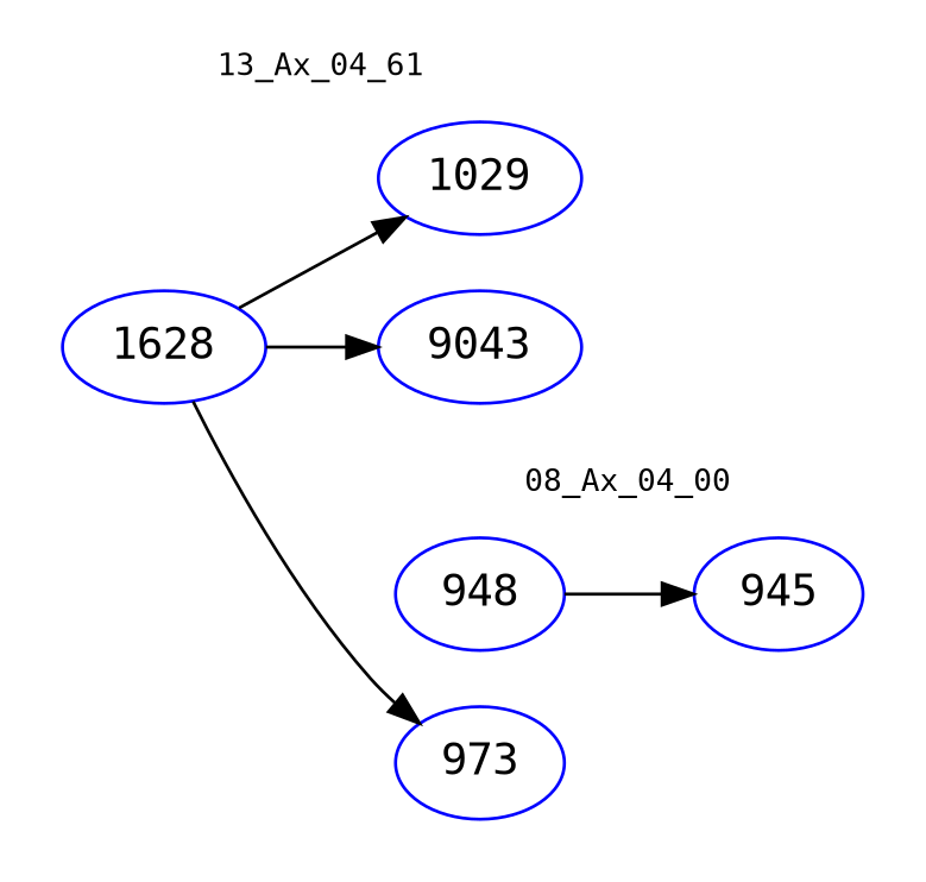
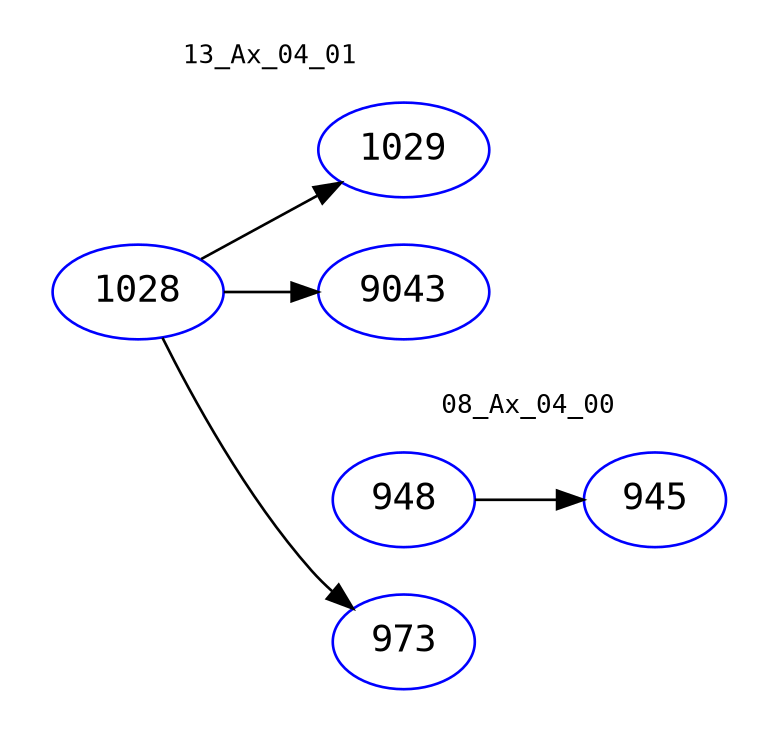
  digraph {
    fontname="DejaVu Sans Mono"
    rankdir=LR
    node [color=blue fontname="DejaVu Sans Mono"]
    edge [color=black fontname="DejaVu Sans Mono"]
    n1 [label=948]
    n2 [label=945]
    n3 [label=973]
-   n4 [label=1628]
+   n4 [label=1028]
    n5 [label=9043]
    n6 [label=1029]
    subgraph cluster_1 {
      color=white
      fontsize=10
      label="08_Ax_04_00"
      n1
      n2
      n3
    }
    subgraph cluster_2 {
      color=white
      fontsize=10
-     label="13_Ax_04_61"
+     label="13_Ax_04_01"
      n4
      n5
      n6
    }
    n1 -> n2
    n4 -> n3
    n4 -> n5
    n4 -> n6
  }
